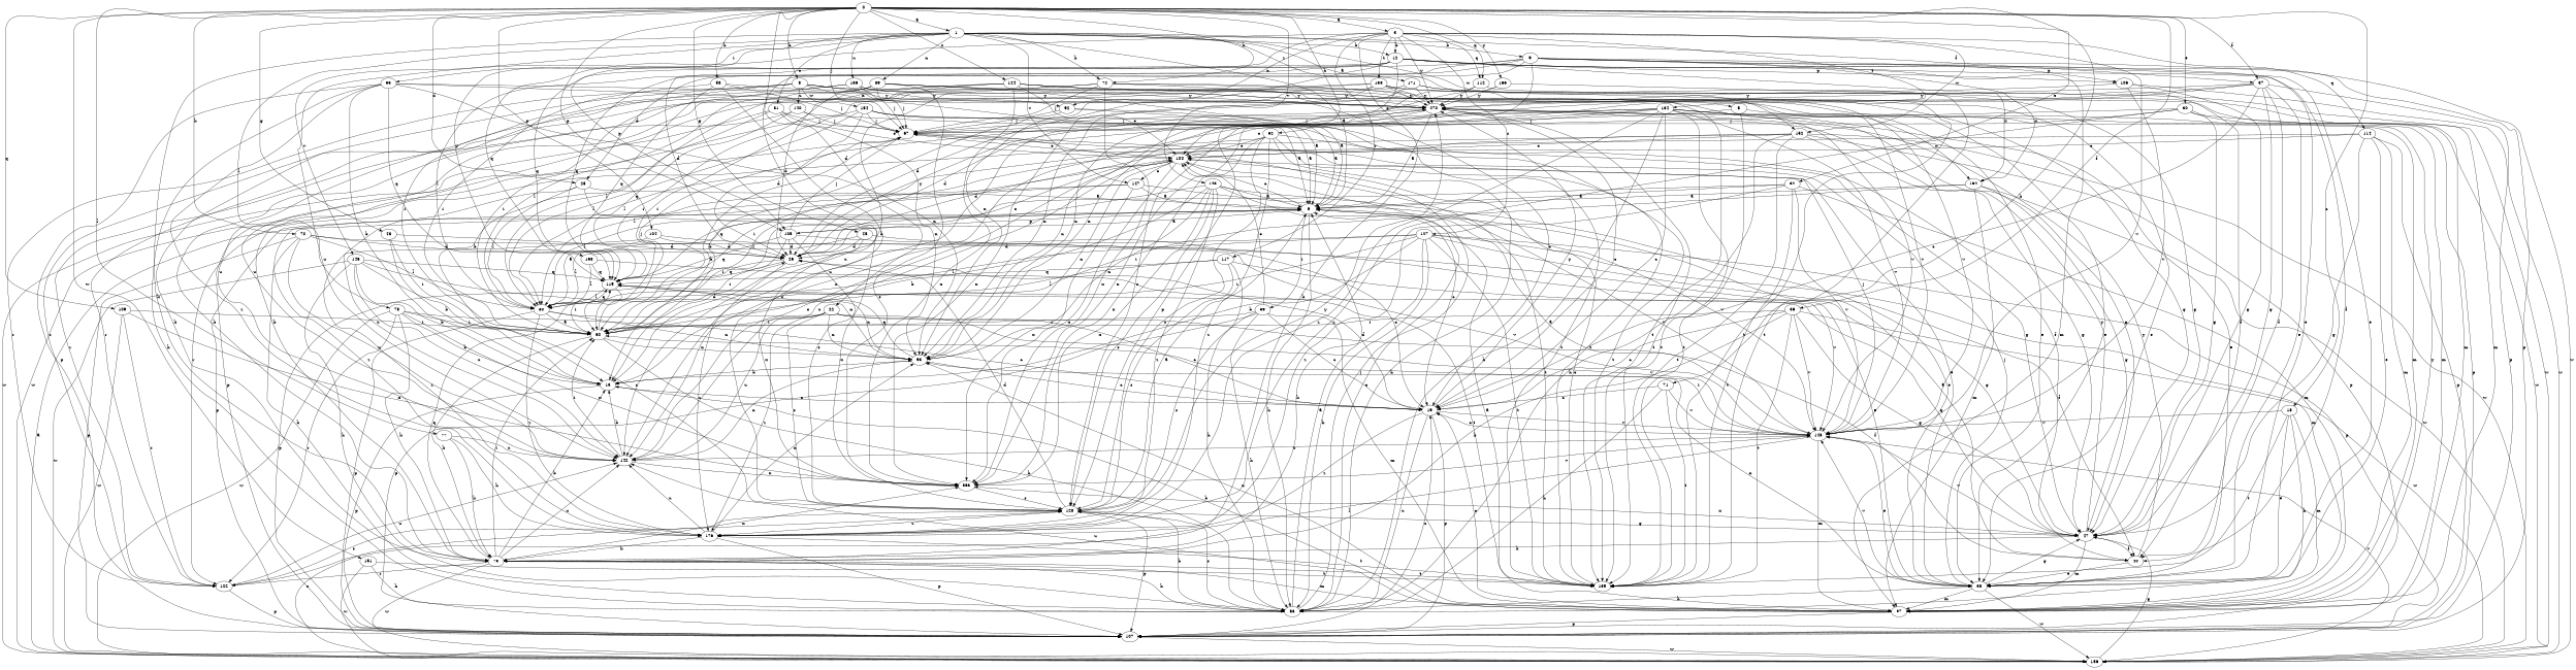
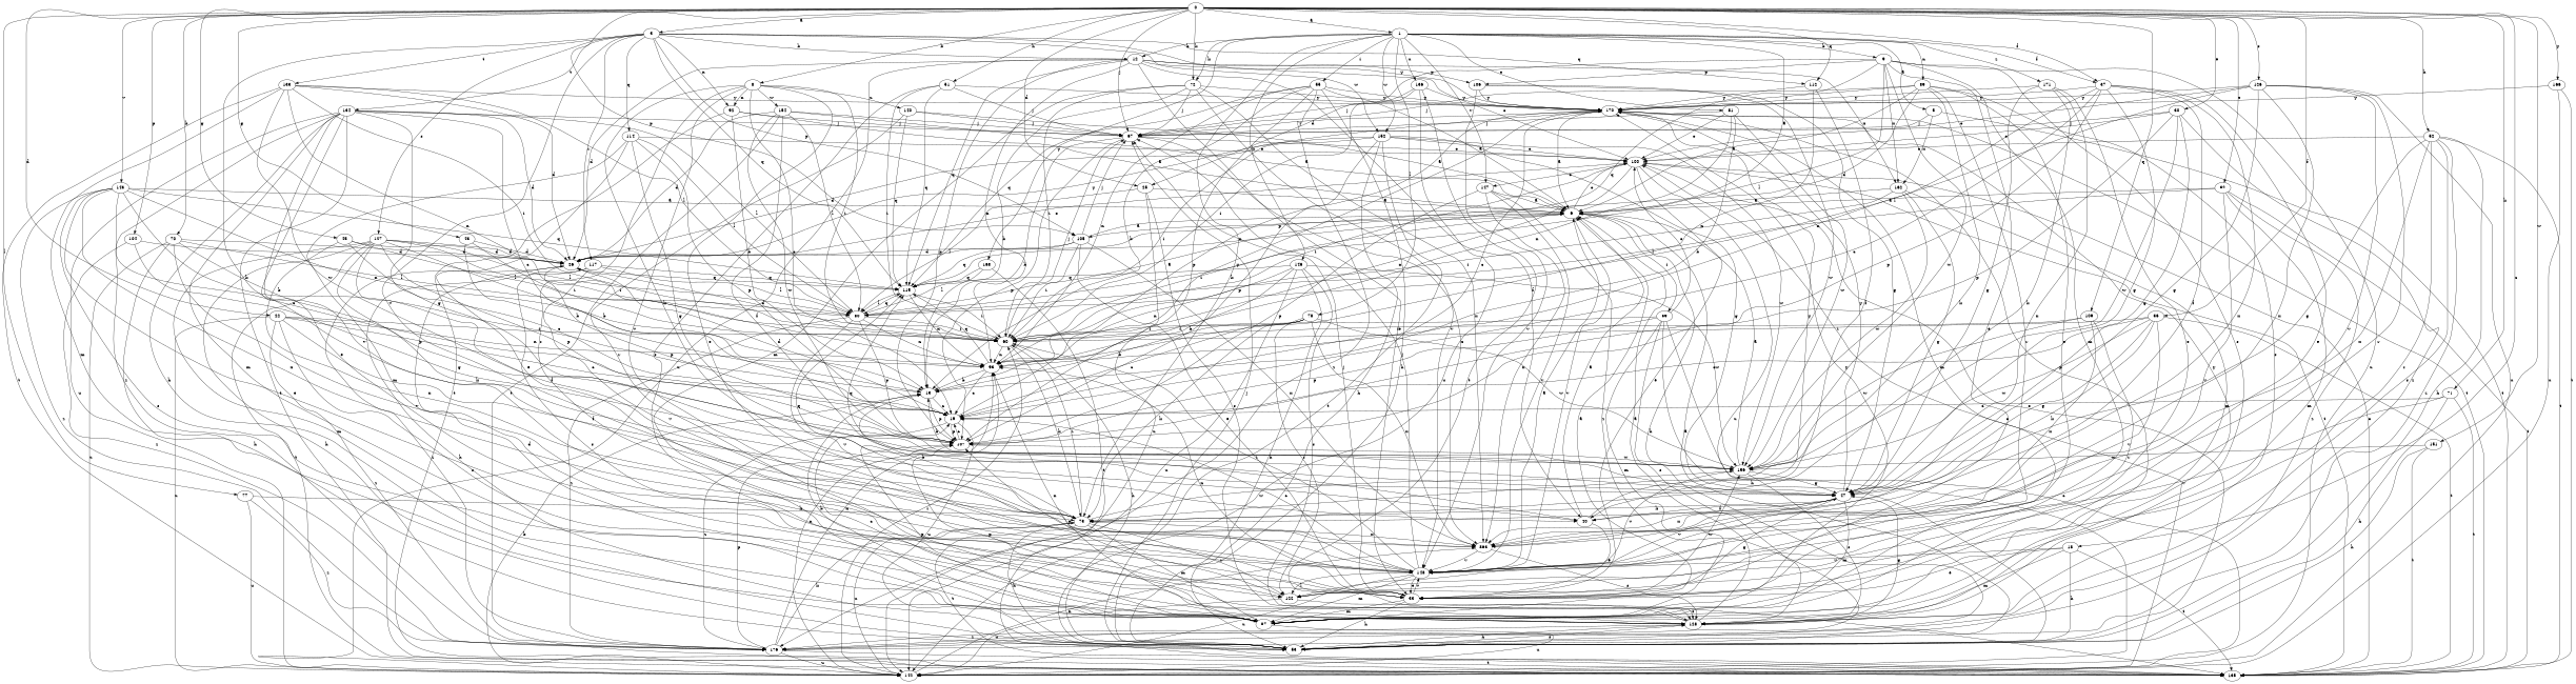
  strict digraph {
    0
    1
    3
    n4 [label=8]
    18
    22
    25
    30
    32
    36
    37
    43
    45
-   51 [label=58]
+   51
    52
    67
    70
    71
    72
    77
    104
    105
    109
    112
-   126 [label=124]
+   126
    143
    151
    166
    5
    6
    9
    12
    55
    73
    78
    81
    89
    136
    146
    147
    152
    168
    171
    92
    114
    115
    117
    127
    133
    134
    148
-   170 [label=270]
+   170
    60
    19
    33
    122
    140
    154
    135
    53
    87
    128
    142
    40
    93
    176
    80
    100
    156
    107
    47
    n72 [label=863]
    26
    13
    162
    59
    106
    0 -> 1 [label=a]
    0 -> 3 [label=a]
    0 -> n4 [label=b]
    0 -> 18 [label=c]
    0 -> 22 [label=d]
    0 -> 25 [label=d]
    0 -> 30 [label=e]
    0 -> 32 [label=e]
    0 -> 36 [label=f]
    0 -> 37 [label=f]
    0 -> 43 [label=g]
    0 -> 45 [label=g]
    0 -> 51 [label=h]
    0 -> 52 [label=h]
    0 -> 67 [label=j]
    0 -> 70 [label=k]
    0 -> 71 [label=k]
    0 -> 72 [label=k]
    0 -> 77 [label=l]
    0 -> 104 [label=p]
    0 -> 105 [label=p]
    0 -> 109 [label=q]
    0 -> 112 [label=q]
    0 -> 126 [label=s]
    0 -> 143 [label=v]
    0 -> 151 [label=w]
    0 -> 166 [label=y]
    1 -> 37 [label=f]
    1 -> 72 [label=k]
    1 -> 5 [label=a]
    1 -> 6 [label=a]
    1 -> 9 [label=b]
    1 -> 12 [label=b]
    1 -> 55 [label=i]
    1 -> 73 [label=k]
    1 -> 78 [label=l]
    1 -> 81 [label=o]
    1 -> 89 [label=n]
    1 -> 136 [label=u]
-   1 -> 146 [label=v]
+   1 -> 146 [label=k]
    1 -> 147 [label=v]
    1 -> 152 [label=w]
    1 -> 168 [label=y]
    1 -> 171 [label=z]
    3 -> 105 [label=p]
    3 -> 112 [label=q]
    3 -> 12 [label=b]
    3 -> 73 [label=k]
    3 -> 152 [label=w]
    3 -> 92 [label=n]
    3 -> 114 [label=q]
    3 -> 115 [label=q]
    3 -> 117 [label=r]
    3 -> 127 [label=s]
    3 -> 133 [label=t]
    3 -> 134 [label=t]
    3 -> 148 [label=v]
    3 -> 170 [label=y]
    n4 -> 73 [label=k]
    n4 -> 92 [label=n]
    n4 -> 148 [label=v]
    n4 -> 60 [label=i]
    n4 -> 19 [label=c]
    n4 -> 33 [label=e]
    n4 -> 122 [label=r]
    n4 -> 140 [label=u]
    n4 -> 154 [label=w]
    18 -> 148 [label=v]
    18 -> 33 [label=e]
    18 -> 135 [label=t]
    18 -> 53 [label=h]
    18 -> 87 [label=m]
    22 -> 60 [label=i]
    22 -> 19 [label=c]
    22 -> 128 [label=s]
    22 -> 142 [label=u]
    22 -> 40 [label=f]
    22 -> 93 [label=n]
    22 -> 176 [label=z]
    25 -> 6 [label=a]
    25 -> 128 [label=s]
    25 -> 142 [label=u]
    25 -> 80 [label=l]
    30 -> 67 [label=j]
    30 -> 176 [label=z]
    30 -> 100 [label=o]
    30 -> 156 [label=w]
    30 -> 107 [label=p]
    30 -> 47 [label=g]
    32 -> 6 [label=a]
    32 -> 148 [label=v]
    32 -> 135 [label=t]
    32 -> 87 [label=m]
    32 -> 176 [label=z]
    32 -> 80 [label=l]
    36 -> 73 [label=k]
    36 -> 148 [label=v]
    36 -> 60 [label=i]
    36 -> 19 [label=c]
    36 -> 135 [label=t]
    36 -> 156 [label=w]
    36 -> 47 [label=g]
    37 -> 170 [label=y]
    37 -> 19 [label=c]
    37 -> 33 [label=e]
    37 -> 40 [label=f]
    37 -> 93 [label=n]
    37 -> 107 [label=p]
    37 -> 47 [label=g]
    37 -> n72 [label=x]
    43 -> 60 [label=i]
    43 -> 26 [label=d]
    43 -> 13 [label=b]
    45 -> 19 [label=c]
    45 -> 80 [label=l]
    45 -> n72 [label=x]
    45 -> 26 [label=d]
    51 -> 67 [label=j]
    51 -> 115 [label=q]
    51 -> 170 [label=y]
    51 -> 60 [label=i]
    51 -> 128 [label=s]
    52 -> 122 [label=r]
    52 -> 135 [label=t]
    52 -> 53 [label=h]
    52 -> 128 [label=s]
    52 -> 176 [label=z]
    52 -> 100 [label=o]
    52 -> 47 [label=g]
    52 -> n72 [label=x]
    67 -> 100 [label=o]
    67 -> 107 [label=p]
-   100 -> n72 [label=x]
+   67 -> n72 [label=x]
    67 -> 13 [label=b]
    70 -> 148 [label=v]
    70 -> 53 [label=h]
    70 -> 142 [label=u]
    70 -> 80 [label=l]
    70 -> 107 [label=p]
    70 -> 26 [label=d]
    71 -> 148 [label=v]
    71 -> 19 [label=c]
    71 -> 135 [label=t]
    71 -> 53 [label=h]
    72 -> 67 [label=j]
    72 -> 148 [label=v]
    72 -> 170 [label=y]
    72 -> 60 [label=i]
    72 -> 87 [label=m]
    72 -> n72 [label=x]
    72 -> 13 [label=b]
    77 -> 73 [label=k]
    77 -> 142 [label=u]
-   77 -> 176 [label=h]
+   77 -> 176 [label=z]
    104 -> 176 [label=z]
    104 -> 47 [label=g]
    104 -> 26 [label=d]
    105 -> 67 [label=j]
    105 -> 6 [label=a]
    105 -> 115 [label=q]
    105 -> 60 [label=i]
    105 -> 33 [label=e]
    105 -> n72 [label=x]
    105 -> 26 [label=d]
    109 -> 60 [label=i]
    109 -> 122 [label=r]
    109 -> 156 [label=w]
    109 -> n72 [label=x]
    112 -> 170 [label=y]
    112 -> 40 [label=f]
    112 -> 93 [label=n]
    126 -> 148 [label=v]
    126 -> 170 [label=y]
    126 -> 122 [label=r]
    126 -> 142 [label=u]
    126 -> 80 [label=l]
    126 -> 100 [label=o]
    126 -> 47 [label=g]
    126 -> n72 [label=x]
    143 -> 6 [label=a]
    143 -> 115 [label=q]
    143 -> 19 [label=c]
    143 -> 33 [label=e]
    143 -> 128 [label=s]
    143 -> 93 [label=n]
    143 -> 176 [label=z]
    143 -> n72 [label=x]
    143 -> 13 [label=b]
    151 -> 135 [label=t]
    151 -> 53 [label=h]
    151 -> 156 [label=w]
    166 -> 170 [label=y]
    166 -> 135 [label=t]
    166 -> 142 [label=u]
    5 -> 67 [label=j]
    5 -> 135 [label=t]
    5 -> 162 [label=x]
    6 -> 105 [label=p]
    6 -> 148 [label=v]
    6 -> 60 [label=i]
    6 -> 53 [label=h]
    6 -> 100 [label=o]
    6 -> 59 [label=i]
    9 -> 25 [label=d]
    9 -> 115 [label=q]
    9 -> 33 [label=e]
    9 -> 87 [label=m]
    9 -> 128 [label=s]
    9 -> 142 [label=u]
    9 -> 80 [label=l]
    9 -> 156 [label=w]
    9 -> 162 [label=x]
    9 -> 106 [label=p]
    12 -> 115 [label=q]
    12 -> 33 [label=e]
    12 -> 142 [label=u]
    12 -> 40 [label=f]
    12 -> 93 [label=n]
    12 -> 100 [label=o]
    12 -> 107 [label=p]
    12 -> 26 [label=d]
    12 -> 162 [label=x]
    12 -> 106 [label=p]
    55 -> 6 [label=a]
    55 -> 115 [label=q]
    55 -> 170 [label=y]
    55 -> 53 [label=h]
    55 -> 93 [label=n]
    55 -> 176 [label=z]
    55 -> 107 [label=p]
    55 -> 13 [label=b]
    73 -> 115 [label=q]
    73 -> 60 [label=i]
    73 -> 122 [label=r]
    73 -> 135 [label=t]
    73 -> 53 [label=h]
    73 -> 87 [label=m]
    73 -> 142 [label=u]
    73 -> 156 [label=w]
    73 -> n72 [label=x]
    73 -> 13 [label=b]
    78 -> 73 [label=k]
    78 -> 60 [label=i]
    78 -> 19 [label=c]
    78 -> 122 [label=r]
    78 -> 156 [label=w]
    78 -> n72 [label=x]
    78 -> 13 [label=b]
    81 -> 67 [label=j]
    81 -> 93 [label=n]
    81 -> 100 [label=o]
    81 -> 156 [label=w]
    81 -> 13 [label=b]
    89 -> 67 [label=j]
    89 -> 6 [label=a]
    89 -> 73 [label=k]
    89 -> 170 [label=y]
    89 -> 33 [label=e]
    89 -> 122 [label=r]
    89 -> 128 [label=s]
    89 -> 26 [label=d]
    136 -> 67 [label=j]
    136 -> 170 [label=y]
    136 -> 60 [label=i]
    136 -> 135 [label=t]
    136 -> 142 [label=u]
    146 -> 115 [label=q]
    146 -> 53 [label=h]
    146 -> 128 [label=s]
    146 -> 142 [label=u]
    146 -> 93 [label=n]
    146 -> 156 [label=w]
    146 -> 13 [label=b]
    147 -> 6 [label=a]
    147 -> 148 [label=v]
    147 -> 176 [label=z]
    147 -> 107 [label=p]
    147 -> n72 [label=x]
    152 -> 60 [label=i]
    152 -> 135 [label=t]
    152 -> 53 [label=h]
    152 -> 100 [label=o]
    152 -> 156 [label=w]
    152 -> 107 [label=p]
    152 -> 47 [label=g]
    152 -> 26 [label=d]
    168 -> 115 [label=q]
    168 -> 135 [label=t]
    168 -> 80 [label=l]
    171 -> 73 [label=k]
    171 -> 170 [label=y]
    171 -> 33 [label=e]
    171 -> 47 [label=g]
    171 -> n72 [label=x]
    92 -> 67 [label=j]
    92 -> 6 [label=a]
    92 -> 135 [label=t]
    92 -> 13 [label=b]
    114 -> 33 [label=e]
    114 -> 87 [label=m]
    114 -> 80 [label=l]
    114 -> 100 [label=o]
    114 -> 107 [label=p]
    114 -> 47 [label=g]
    115 -> 60 [label=i]
    115 -> 93 [label=n]
    115 -> 80 [label=l]
    117 -> 115 [label=q]
    117 -> 148 [label=v]
    117 -> 53 [label=h]
    117 -> 128 [label=s]
    117 -> 80 [label=l]
    127 -> 73 [label=k]
    127 -> 60 [label=i]
    127 -> 135 [label=t]
    127 -> 53 [label=h]
    127 -> 87 [label=m]
    127 -> 40 [label=f]
    127 -> 80 [label=l]
    127 -> 107 [label=p]
    127 -> 26 [label=d]
    127 -> 13 [label=b]
    133 -> 170 [label=y]
    133 -> 60 [label=i]
    133 -> 135 [label=t]
    133 -> 87 [label=m]
    133 -> 93 [label=n]
    133 -> 80 [label=l]
    133 -> 156 [label=w]
    133 -> 26 [label=d]
    134 -> 67 [label=j]
    134 -> 148 [label=v]
    134 -> 19 [label=c]
    134 -> 33 [label=e]
    134 -> 135 [label=t]
    134 -> 53 [label=h]
    134 -> 87 [label=m]
    134 -> 142 [label=u]
    134 -> 176 [label=z]
    134 -> 80 [label=l]
    134 -> 47 [label=g]
    134 -> 26 [label=d]
    148 -> 67 [label=j]
    148 -> 6 [label=a]
    148 -> 60 [label=i]
    148 -> 19 [label=c]
    148 -> 33 [label=e]
    148 -> 122 [label=l]
    148 -> 87 [label=m]
    148 -> 142 [label=u]
    170 -> 67 [label=j]
    170 -> 6 [label=a]
    170 -> 19 [label=c]
    170 -> 135 [label=t]
    170 -> 87 [label=m]
    170 -> 128 [label=p]
    170 -> 93 [label=n]
    60 -> 67 [label=j]
    60 -> 73 [label=k]
    60 -> 53 [label=h]
    60 -> 93 [label=n]
    60 -> 26 [label=d]
-   19 -> 148 [label=v]
    19 -> 170 [label=y]
    19 -> 53 [label=u]
    19 -> 176 [label=z]
    19 -> 107 [label=p]
    19 -> 26 [label=d]
    33 -> 67 [label=j]
    33 -> 148 [label=v]
    33 -> 53 [label=h]
    33 -> 87 [label=m]
    33 -> 93 [label=n]
    33 -> 156 [label=w]
    33 -> 47 [label=g]
    122 -> 128 [label=s]
    122 -> 142 [label=u]
    122 -> 107 [label=p]
    140 -> 67 [label=j]
    140 -> 6 [label=a]
    140 -> 115 [label=q]
    140 -> 122 [label=r]
    154 -> 67 [label=j]
    154 -> 6 [label=a]
    154 -> 135 [label=t]
    154 -> 40 [label=f]
    154 -> 80 [label=l]
    154 -> 156 [label=w]
    154 -> 26 [label=d]
    135 -> 100 [label=o]
    53 -> 67 [label=j]
    53 -> 6 [label=a]
    53 -> 128 [label=s]
    53 -> 100 [label=o]
    87 -> 6 [label=a]
    87 -> 170 [label=y]
    87 -> 19 [label=c]
    87 -> 142 [label=u]
    87 -> 93 [label=n]
    87 -> 107 [label=p]
    87 -> 13 [label=b]
    128 -> 6 [label=a]
    128 -> 170 [label=y]
    128 -> 53 [label=h]
    128 -> 176 [label=z]
    128 -> 107 [label=p]
    128 -> 47 [label=g]
    128 -> 26 [label=d]
    142 -> 60 [label=i]
    142 -> 93 [label=n]
    142 -> 100 [label=o]
    142 -> n72 [label=x]
    142 -> 13 [label=b]
    40 -> 6 [label=a]
    40 -> 170 [label=y]
    40 -> 33 [label=e]
    93 -> 115 [label=q]
    93 -> 19 [label=c]
    93 -> 13 [label=b]
    176 -> 73 [label=k]
    176 -> 135 [label=t]
    176 -> 142 [label=u]
    176 -> 93 [label=n]
    176 -> 107 [label=p]
    80 -> 6 [label=a]
    80 -> 115 [label=q]
    80 -> 148 [label=v]
-   80 -> 60 [label=a]
+   80 -> 60 [label=i]
    80 -> 93 [label=n]
    80 -> 176 [label=z]
    80 -> 107 [label=p]
    100 -> 147 [label=o]
    100 -> 60 [label=i]
    100 -> 33 [label=e]
    100 -> 135 [label=t]
    100 -> 142 [label=u]
    100 -> 93 [label=n]
    156 -> 6 [label=a]
    156 -> 148 [label=v]
    156 -> 128 [label=s]
    156 -> 47 [label=g]
+   156 -> 13 [label=b]
    107 -> 19 [label=c]
    107 -> 156 [label=w]
    47 -> 73 [label=k]
    47 -> 115 [label=q]
    47 -> 148 [label=v]
    47 -> 170 [label=y]
    47 -> 87 [label=m]
    47 -> 40 [label=f]
    47 -> n72 [label=x]
    n72 -> 148 [label=v]
    n72 -> 128 [label=s]
    26 -> 115 [label=q]
    26 -> 170 [label=y]
    26 -> 176 [label=z]
    26 -> 100 [label=o]
    26 -> 107 [label=p]
    13 -> 19 [label=c]
    13 -> 107 [label=p]
    162 -> 6 [label=a]
    162 -> 60 [label=i]
    162 -> 87 [label=m]
    162 -> 156 [label=w]
    162 -> 47 [label=g]
    59 -> 60 [label=i]
-   59 -> 19 [label=c]
+   59 -> 142 [label=c]
    59 -> 53 [label=h]
    59 -> 87 [label=m]
    59 -> 128 [label=s]
    59 -> 100 [label=o]
    59 -> 107 [label=p]
    106 -> 148 [label=v]
    106 -> 170 [label=y]
    106 -> 156 [label=w]
    106 -> 47 [label=g]
  }
